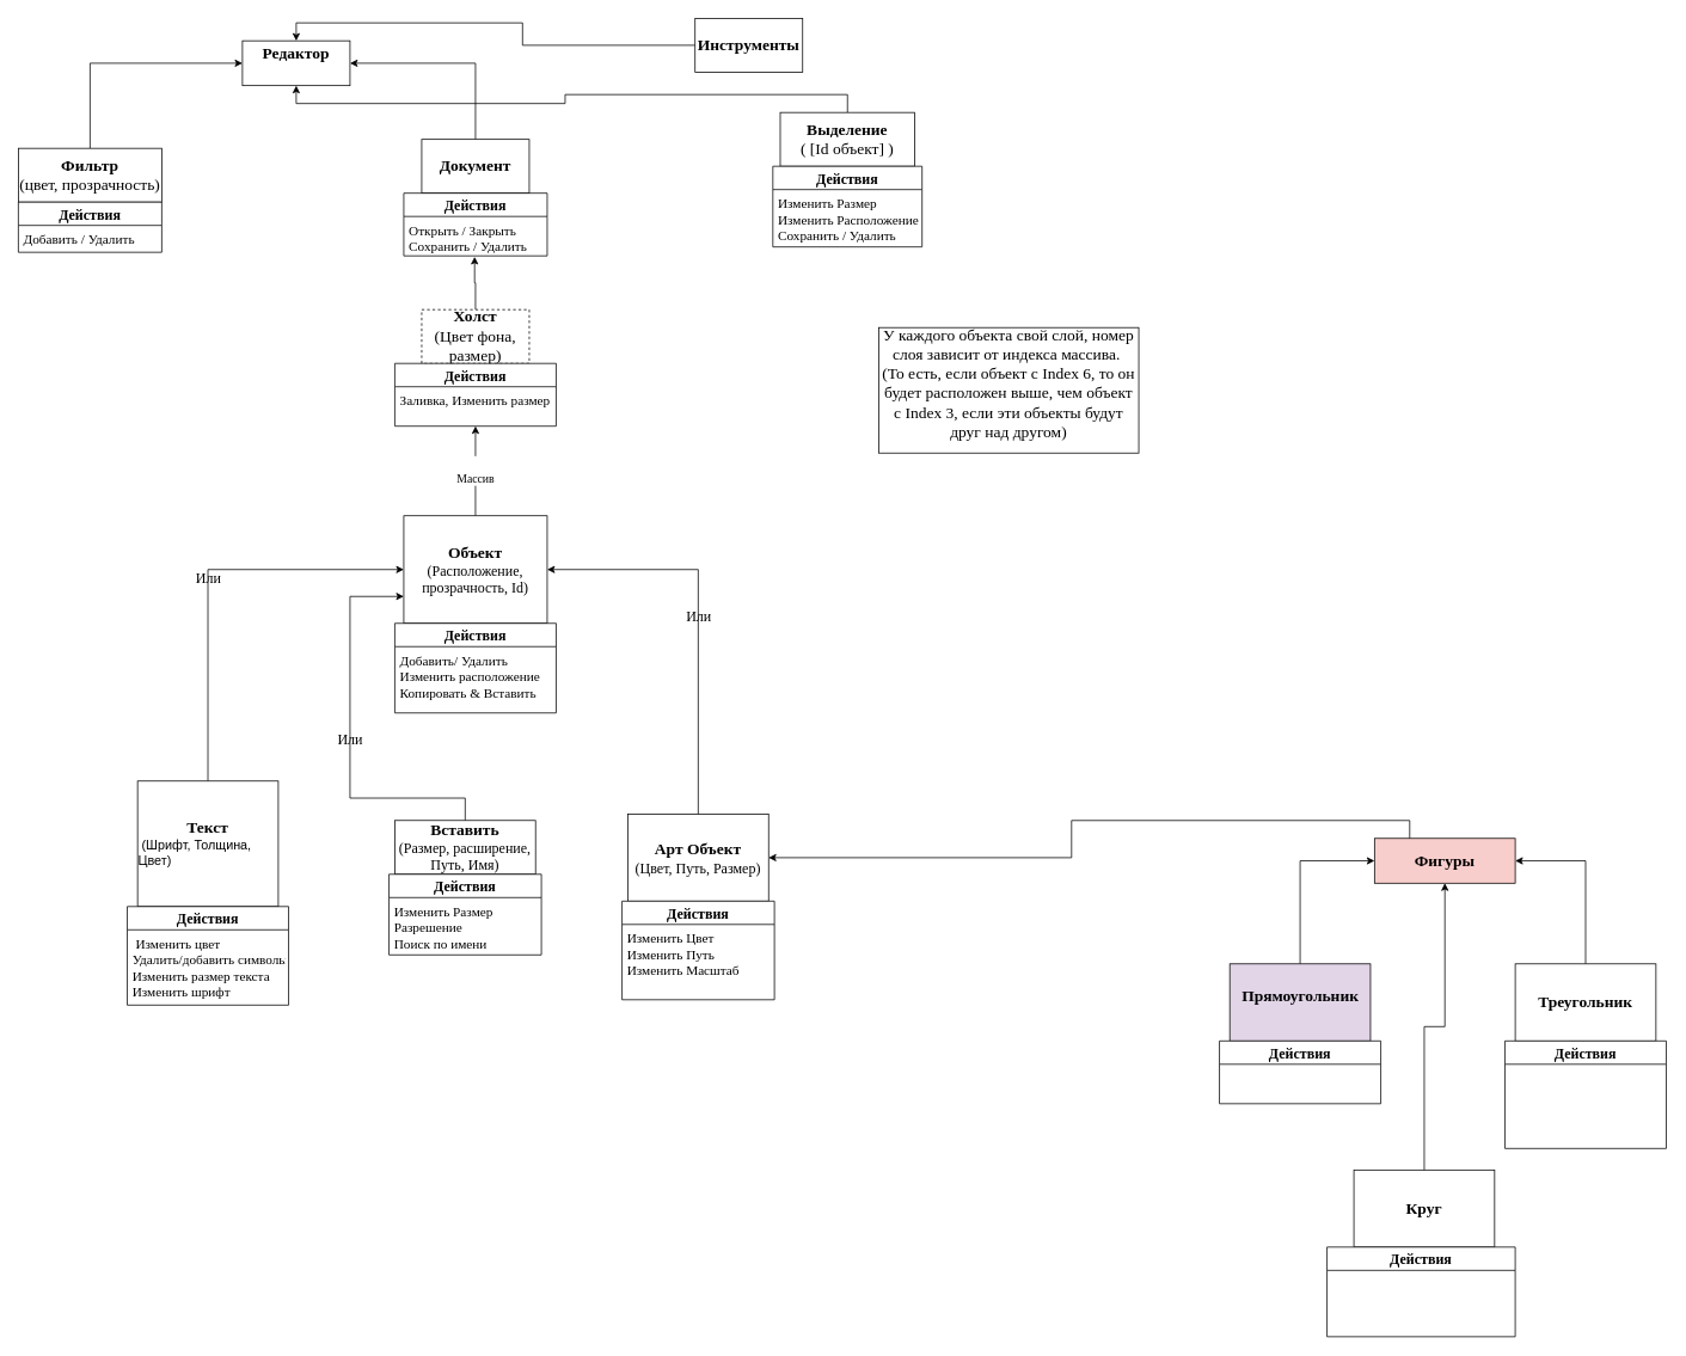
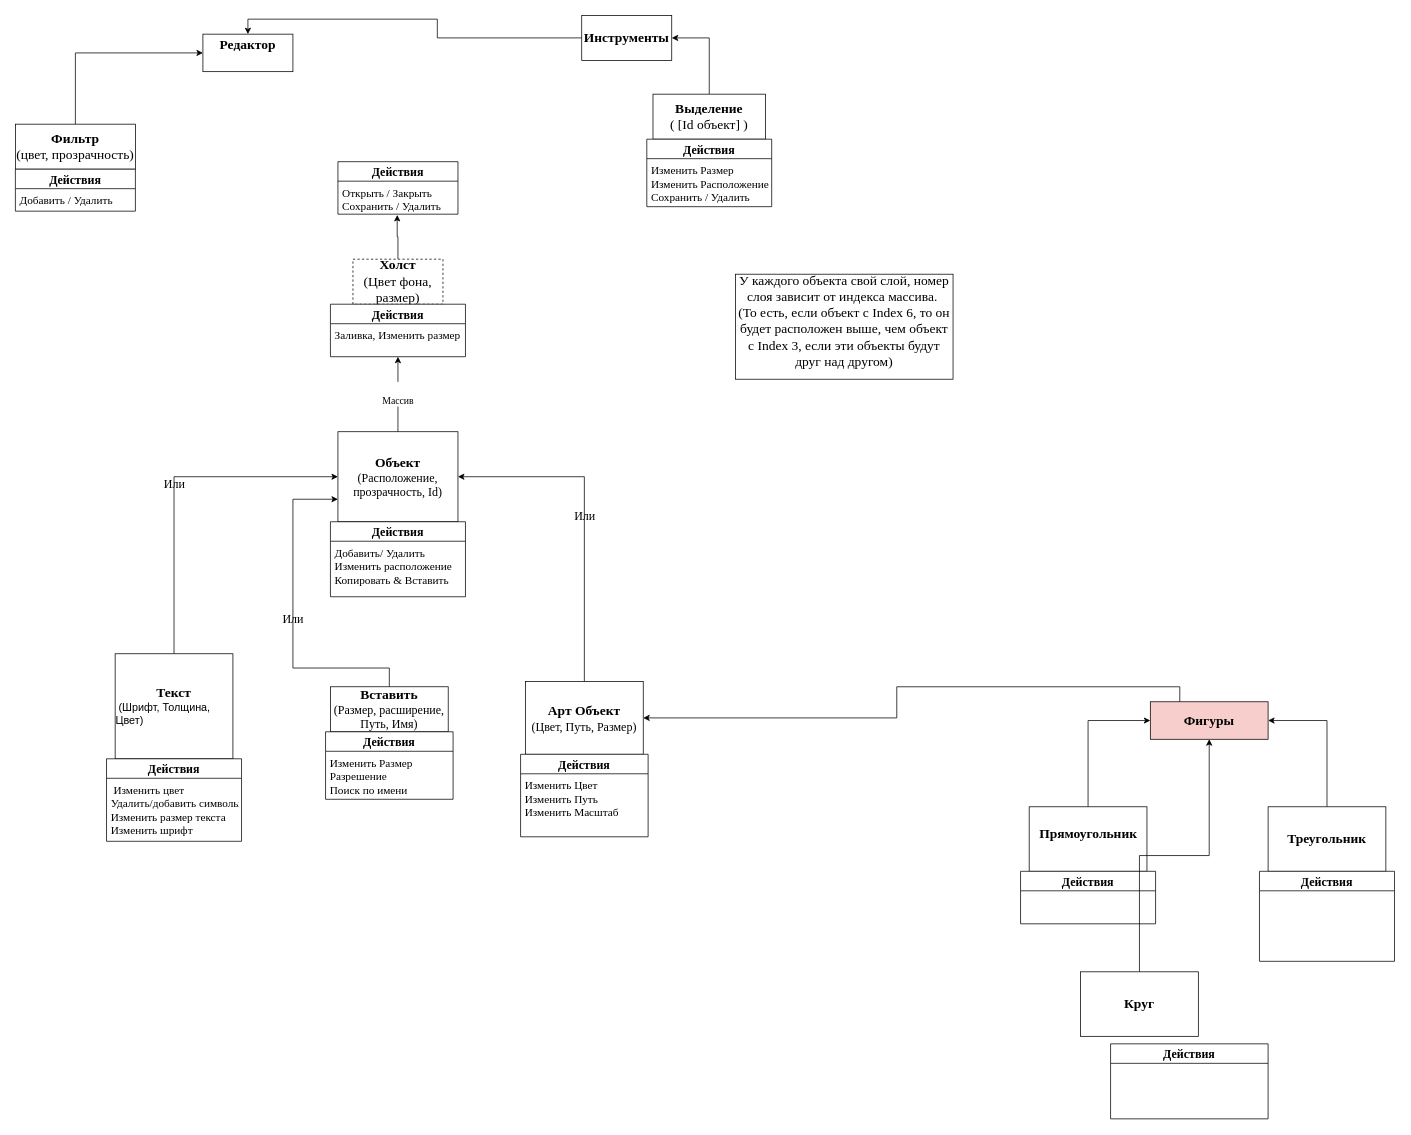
  <mxCell id="0" />
  <mxCell id="1" parent="0" />
  <mxCell id="2" value="&lt;font face=&quot;Times New Roman&quot; style=&quot;font-size: 18px;&quot;&gt;&lt;b&gt;Редактор&lt;br&gt;&lt;br&gt;&lt;/b&gt;&lt;/font&gt;" style="rounded=0;whiteSpace=wrap;html=1;" parent="1" vertex="1"><mxGeometry x="270" y="45" width="120" height="50" as="geometry" /></mxCell>
  <mxCell id="3" style="edgeStyle=orthogonalEdgeStyle;rounded=0;orthogonalLoop=1;jettySize=auto;html=1;exitX=0.5;exitY=0;exitDx=0;exitDy=0;entryX=0;entryY=0.5;entryDx=0;entryDy=0;fontFamily=Times New Roman;fontSize=16;" parent="1" source="4" target="2" edge="1"><mxGeometry relative="1" as="geometry" /></mxCell>
  <mxCell id="4" value="&lt;b&gt;Фильтр&lt;br&gt;&lt;/b&gt;(цвет, прозрачность)" style="rounded=0;whiteSpace=wrap;html=1;fontFamily=Times New Roman;fontSize=18;" parent="1" vertex="1"><mxGeometry x="20" y="165" width="160" height="60" as="geometry" /></mxCell>
  <mxCell id="5" value="Действия" style="swimlane;fontStyle=1;childLayout=stackLayout;horizontal=1;startSize=26;horizontalStack=0;resizeParent=1;resizeParentMax=0;resizeLast=0;collapsible=1;marginBottom=0;align=center;fontSize=16;fontFamily=Times New Roman;" parent="1" vertex="1"><mxGeometry x="20" y="225" width="160" height="56" as="geometry" /></mxCell>
  <mxCell id="6" value="Добавить / Удалить" style="text;strokeColor=none;fillColor=none;spacingLeft=4;spacingRight=4;overflow=hidden;rotatable=0;points=[[0,0.5],[1,0.5]];portConstraint=eastwest;fontSize=15;fontFamily=Times New Roman;" parent="5" vertex="1"><mxGeometry y="26" width="160" height="30" as="geometry" /></mxCell>
- <mxCell id="7" style="edgeStyle=orthogonalEdgeStyle;rounded=0;orthogonalLoop=1;jettySize=auto;html=1;exitX=0.5;exitY=0;exitDx=0;exitDy=0;entryX=1;entryY=0.5;entryDx=0;entryDy=0;fontFamily=Times New Roman;fontSize=16;" parent="1" source="8" target="2" edge="1"><mxGeometry relative="1" as="geometry" /></mxCell>
- <mxCell id="8" value="&lt;font face=&quot;Times New Roman&quot; style=&quot;font-size: 18px;&quot;&gt;&lt;b&gt;Документ&lt;/b&gt;&lt;br&gt;&lt;/font&gt;" style="rounded=0;whiteSpace=wrap;html=1;" parent="1" vertex="1"><mxGeometry x="470" y="155" width="120" height="60" as="geometry" /></mxCell>
  <mxCell id="9" value="Действия" style="swimlane;fontStyle=1;childLayout=stackLayout;horizontal=1;startSize=26;horizontalStack=0;resizeParent=1;resizeParentMax=0;resizeLast=0;collapsible=1;marginBottom=0;align=center;fontSize=16;fontFamily=Times New Roman;" parent="1" vertex="1"><mxGeometry x="450" y="215" width="160" height="70" as="geometry" /></mxCell>
  <mxCell id="10" value="Открыть / Закрыть&#10;Сохранить / Удалить" style="text;strokeColor=none;fillColor=none;spacingLeft=4;spacingRight=4;overflow=hidden;rotatable=0;points=[[0,0.5],[1,0.5]];portConstraint=eastwest;fontSize=15;fontFamily=Times New Roman;" parent="9" vertex="1"><mxGeometry y="26" width="160" height="44" as="geometry" /></mxCell>
  <mxCell id="11" style="edgeStyle=orthogonalEdgeStyle;rounded=0;orthogonalLoop=1;jettySize=auto;html=1;exitX=0.5;exitY=0;exitDx=0;exitDy=0;entryX=0.494;entryY=1.023;entryDx=0;entryDy=0;entryPerimeter=0;fontFamily=Times New Roman;fontSize=16;" parent="1" source="12" target="10" edge="1"><mxGeometry relative="1" as="geometry" /></mxCell>
  <mxCell id="12" value="&lt;font face=&quot;Times New Roman&quot; style=&quot;font-size: 18px;&quot;&gt;&lt;b&gt;Холст&lt;/b&gt;&lt;br&gt;(Цвет фона, размер)&lt;br&gt;&lt;/font&gt;" style="rounded=0;whiteSpace=wrap;html=1;dashed=1;" parent="1" vertex="1"><mxGeometry x="470" y="345" width="120" height="60" as="geometry" /></mxCell>
  <mxCell id="13" value="Действия" style="swimlane;fontStyle=1;childLayout=stackLayout;horizontal=1;startSize=26;horizontalStack=0;resizeParent=1;resizeParentMax=0;resizeLast=0;collapsible=1;marginBottom=0;align=center;fontSize=16;fontFamily=Times New Roman;" parent="1" vertex="1"><mxGeometry x="440" y="405" width="180" height="70" as="geometry" /></mxCell>
  <mxCell id="14" value="Заливка, Изменить размер" style="text;strokeColor=none;fillColor=none;spacingLeft=4;spacingRight=4;overflow=hidden;rotatable=0;points=[[0,0.5],[1,0.5]];portConstraint=eastwest;fontSize=15;fontFamily=Times New Roman;" parent="13" vertex="1"><mxGeometry y="26" width="180" height="44" as="geometry" /></mxCell>
  <mxCell id="15" value="&lt;br&gt;&lt;span style=&quot;color: rgb(0, 0, 0); font-family: &amp;quot;Times New Roman&amp;quot;; font-style: normal; font-variant-ligatures: normal; font-variant-caps: normal; font-weight: 400; letter-spacing: normal; orphans: 2; text-align: center; text-indent: 0px; text-transform: none; widows: 2; word-spacing: 0px; -webkit-text-stroke-width: 0px; background-color: rgb(255, 255, 255); text-decoration-thickness: initial; text-decoration-style: initial; text-decoration-color: initial; float: none; display: inline !important;&quot;&gt;&lt;font style=&quot;font-size: 13px; line-height: 0.9;&quot;&gt;Массив&lt;/font&gt;&lt;/span&gt;&lt;br&gt;" style="edgeStyle=orthogonalEdgeStyle;rounded=0;orthogonalLoop=1;jettySize=auto;html=1;exitX=0.5;exitY=0;exitDx=0;exitDy=0;entryX=0.5;entryY=1;entryDx=0;entryDy=0;entryPerimeter=0;fontFamily=Times New Roman;fontSize=14;" parent="1" source="16" target="14" edge="1"><mxGeometry relative="1" as="geometry" /></mxCell>
  <mxCell id="16" value="&lt;font face=&quot;Times New Roman&quot; style=&quot;&quot;&gt;&lt;b&gt;&lt;span style=&quot;font-size: 18px;&quot;&gt;Объект&lt;/span&gt;&lt;br&gt;&lt;/b&gt;&lt;font style=&quot;font-size: 16px;&quot;&gt;(Расположение, прозрачность, Id)&lt;/font&gt;&lt;br&gt;&lt;/font&gt;" style="rounded=0;whiteSpace=wrap;html=1;" parent="1" vertex="1"><mxGeometry x="450" y="575" width="160" height="120" as="geometry" /></mxCell>
  <mxCell id="17" value="Действия" style="swimlane;fontStyle=1;childLayout=stackLayout;horizontal=1;startSize=26;horizontalStack=0;resizeParent=1;resizeParentMax=0;resizeLast=0;collapsible=1;marginBottom=0;align=center;fontSize=16;fontFamily=Times New Roman;" parent="1" vertex="1"><mxGeometry x="440" y="695" width="180" height="100" as="geometry" /></mxCell>
  <mxCell id="18" value="Добавить/ Удалить​ &#10;Изменить расположение​&#10;​Копировать &amp; Вставить " style="text;strokeColor=none;fillColor=none;spacingLeft=4;spacingRight=4;overflow=hidden;rotatable=0;points=[[0,0.5],[1,0.5]];portConstraint=eastwest;fontSize=15;fontFamily=Times New Roman;" parent="17" vertex="1"><mxGeometry y="26" width="180" height="74" as="geometry" /></mxCell>
  <mxCell id="19" value="&lt;font style=&quot;font-size: 16px;&quot;&gt;Или&lt;/font&gt;" style="edgeStyle=orthogonalEdgeStyle;rounded=0;orthogonalLoop=1;jettySize=auto;html=1;exitX=0.5;exitY=0;exitDx=0;exitDy=0;entryX=0;entryY=0.5;entryDx=0;entryDy=0;labelBackgroundColor=none;fontFamily=Times New Roman;fontSize=14;" parent="1" source="20" target="16" edge="1"><mxGeometry relative="1" as="geometry" /></mxCell>
  <mxCell id="20" value="&lt;span style=&quot;font-family: &amp;quot;Times New Roman&amp;quot;; font-weight: bold; font-size: 18px;&quot;&gt;Текст&lt;/span&gt;&lt;br&gt;&lt;div style=&quot;text-align: left;&quot;&gt;&lt;span style=&quot;background-color: initial; font-size: 14.4px;&quot;&gt;&lt;font face=&quot;Arial, Arial_EmbeddedFont, Arial_MSFontService, sans-serif&quot;&gt;&amp;nbsp;(Шрифт, Толщина, Цвет)&lt;/font&gt;&lt;/span&gt;&lt;/div&gt;" style="rounded=0;whiteSpace=wrap;html=1;" parent="1" vertex="1"><mxGeometry x="153" y="871" width="157" height="140" as="geometry" /></mxCell>
  <mxCell id="21" value="Действия" style="swimlane;fontStyle=1;childLayout=stackLayout;horizontal=1;startSize=26;horizontalStack=0;resizeParent=1;resizeParentMax=0;resizeLast=0;collapsible=1;marginBottom=0;align=center;fontSize=16;fontFamily=Times New Roman;" parent="1" vertex="1"><mxGeometry x="141.5" y="1011" width="180" height="110" as="geometry" /></mxCell>
  <mxCell id="22" value="​ Изменить цвет​&#10;Удалить/добавить символы​&#10;Изменить размер текста​&#10;Изменить шрифт" style="text;strokeColor=none;fillColor=none;spacingLeft=4;spacingRight=4;overflow=hidden;rotatable=0;points=[[0,0.5],[1,0.5]];portConstraint=eastwest;fontSize=15;fontFamily=Times New Roman;" parent="21" vertex="1"><mxGeometry y="26" width="180" height="84" as="geometry" /></mxCell>
  <mxCell id="23" value="&lt;font style=&quot;font-size: 16px;&quot;&gt;Или&lt;/font&gt;" style="edgeStyle=orthogonalEdgeStyle;rounded=0;orthogonalLoop=1;jettySize=auto;html=1;exitX=0.5;exitY=0;exitDx=0;exitDy=0;labelBackgroundColor=none;fontFamily=Times New Roman;fontSize=14;entryX=0;entryY=0.75;entryDx=0;entryDy=0;" parent="1" source="24" target="16" edge="1"><mxGeometry relative="1" as="geometry"><mxPoint x="390" y="865" as="targetPoint" /><Array as="points"><mxPoint x="519" y="890" /><mxPoint x="390" y="890" /><mxPoint x="390" y="665" /></Array></mxGeometry></mxCell>
  <mxCell id="24" value="&lt;font face=&quot;Times New Roman&quot; style=&quot;&quot;&gt;&lt;b&gt;&lt;span style=&quot;font-size: 18px;&quot;&gt;Вставить&lt;br&gt;&lt;/span&gt;&lt;/b&gt;&lt;/font&gt;&lt;font face=&quot;Times New Roman&quot; style=&quot;&quot;&gt;&lt;font style=&quot;font-size: 16px;&quot;&gt;(Размер, расширение, Путь, Имя)&lt;/font&gt;&lt;br&gt;&lt;/font&gt;" style="rounded=0;whiteSpace=wrap;html=1;" parent="1" vertex="1"><mxGeometry x="440" y="915" width="157" height="60" as="geometry" /></mxCell>
  <mxCell id="25" value="&lt;font style=&quot;font-size: 16px;&quot;&gt;Или&lt;/font&gt;" style="edgeStyle=orthogonalEdgeStyle;rounded=0;orthogonalLoop=1;jettySize=auto;html=1;exitX=0.5;exitY=0;exitDx=0;exitDy=0;entryX=1;entryY=0.5;entryDx=0;entryDy=0;labelBackgroundColor=none;fontFamily=Times New Roman;fontSize=14;" parent="1" source="26" target="16" edge="1"><mxGeometry relative="1" as="geometry" /></mxCell>
  <mxCell id="26" value="&lt;font face=&quot;Times New Roman&quot; style=&quot;&quot;&gt;&lt;span style=&quot;font-size: 18px;&quot;&gt;&lt;b&gt;Арт Объект&lt;br&gt;&lt;/b&gt;&lt;/span&gt;&lt;/font&gt;&lt;font face=&quot;Times New Roman&quot; style=&quot;&quot;&gt;&lt;span style=&quot;font-size: 16px;&quot;&gt;(Цвет, Путь, Размер)&lt;/span&gt;&lt;br&gt;&lt;/font&gt;" style="rounded=0;whiteSpace=wrap;html=1;" parent="1" vertex="1"><mxGeometry x="700" y="908" width="157" height="97" as="geometry" /></mxCell>
  <mxCell id="27" style="edgeStyle=orthogonalEdgeStyle;rounded=0;orthogonalLoop=1;jettySize=auto;html=1;exitX=0.5;exitY=0;exitDx=0;exitDy=0;entryX=0;entryY=0.5;entryDx=0;entryDy=0;" parent="1" source="28" target="39" edge="1"><mxGeometry relative="1" as="geometry" /></mxCell>
- <mxCell id="28" value="&lt;font face=&quot;Times New Roman&quot; style=&quot;&quot;&gt;&lt;span style=&quot;font-size: 18px;&quot;&gt;&lt;b&gt;Прямоугольник&lt;br&gt;&lt;/b&gt;&lt;/span&gt;&lt;br&gt;&lt;/font&gt;" style="rounded=0;whiteSpace=wrap;html=1;fillColor=#e1d5e7;" parent="1" vertex="1"><mxGeometry x="1371.5" y="1075" width="157" height="86" as="geometry" /></mxCell>
+ <mxCell id="28" value="&lt;font face=&quot;Times New Roman&quot; style=&quot;&quot;&gt;&lt;span style=&quot;font-size: 18px;&quot;&gt;&lt;b&gt;Прямоугольник&lt;br&gt;&lt;/b&gt;&lt;/span&gt;&lt;br&gt;&lt;/font&gt;" style="rounded=0;whiteSpace=wrap;html=1;" parent="1" vertex="1"><mxGeometry x="1371.5" y="1075" width="157" height="86" as="geometry" /></mxCell>
  <mxCell id="29" value="Действия" style="swimlane;fontStyle=1;childLayout=stackLayout;horizontal=1;startSize=26;horizontalStack=0;resizeParent=1;resizeParentMax=0;resizeLast=0;collapsible=1;marginBottom=0;align=center;fontSize=16;fontFamily=Times New Roman;" parent="1" vertex="1"><mxGeometry x="1360" y="1161" width="180" height="70" as="geometry" /></mxCell>
  <mxCell id="30" style="edgeStyle=orthogonalEdgeStyle;rounded=0;orthogonalLoop=1;jettySize=auto;html=1;exitX=0.5;exitY=0;exitDx=0;exitDy=0;entryX=1;entryY=0.5;entryDx=0;entryDy=0;" parent="1" source="31" target="39" edge="1"><mxGeometry relative="1" as="geometry" /></mxCell>
  <mxCell id="31" value="&lt;font face=&quot;Times New Roman&quot; style=&quot;&quot;&gt;&lt;span style=&quot;font-size: 18px;&quot;&gt;&lt;b&gt;Треугольник&lt;/b&gt;&lt;/span&gt;&lt;br&gt;&lt;/font&gt;" style="rounded=0;whiteSpace=wrap;html=1;" parent="1" vertex="1"><mxGeometry x="1690" y="1075" width="157" height="86" as="geometry" /></mxCell>
  <mxCell id="32" value="Действия" style="swimlane;fontStyle=1;childLayout=stackLayout;horizontal=1;startSize=26;horizontalStack=0;resizeParent=1;resizeParentMax=0;resizeLast=0;collapsible=1;marginBottom=0;align=center;fontSize=16;fontFamily=Times New Roman;" parent="1" vertex="1"><mxGeometry x="1678.5" y="1161" width="180" height="120" as="geometry" /></mxCell>
  <mxCell id="33" style="edgeStyle=orthogonalEdgeStyle;rounded=0;orthogonalLoop=1;jettySize=auto;html=1;exitX=0.5;exitY=0;exitDx=0;exitDy=0;" parent="1" source="34" target="39" edge="1"><mxGeometry relative="1" as="geometry" /></mxCell>
- <mxCell id="34" value="&lt;font face=&quot;Times New Roman&quot; style=&quot;&quot;&gt;&lt;span style=&quot;font-size: 18px;&quot;&gt;&lt;b&gt;Круг&lt;/b&gt;&lt;/span&gt;&lt;br&gt;&lt;/font&gt;" style="rounded=0;whiteSpace=wrap;html=1;" parent="1" vertex="1"><mxGeometry x="1510" y="1305" width="157" height="86" as="geometry" /></mxCell>
+ <mxCell id="34" value="&lt;font face=&quot;Times New Roman&quot; style=&quot;&quot;&gt;&lt;span style=&quot;font-size: 18px;&quot;&gt;&lt;b&gt;Круг&lt;/b&gt;&lt;/span&gt;&lt;br&gt;&lt;/font&gt;" style="rounded=0;whiteSpace=wrap;html=1;" parent="1" vertex="1"><mxGeometry x="1440" y="1295" width="157" height="86" as="geometry" /></mxCell>
  <mxCell id="35" value="Действия" style="swimlane;fontStyle=1;childLayout=stackLayout;horizontal=1;startSize=26;horizontalStack=0;resizeParent=1;resizeParentMax=0;resizeLast=0;collapsible=1;marginBottom=0;align=center;fontSize=16;fontFamily=Times New Roman;" parent="1" vertex="1"><mxGeometry x="1480" y="1391" width="210" height="100" as="geometry" /></mxCell>
  <mxCell id="36" value="Действия" style="swimlane;fontStyle=1;childLayout=stackLayout;horizontal=1;startSize=26;horizontalStack=0;resizeParent=1;resizeParentMax=0;resizeLast=0;collapsible=1;marginBottom=0;align=center;fontSize=16;fontFamily=Times New Roman;" parent="1" vertex="1"><mxGeometry x="433.5" y="975" width="170" height="90" as="geometry" /></mxCell>
  <mxCell id="37" value="Изменить Размер&#10;Разрешение&#10;Поиск по имени" style="text;strokeColor=none;fillColor=none;spacingLeft=4;spacingRight=4;overflow=hidden;rotatable=0;points=[[0,0.5],[1,0.5]];portConstraint=eastwest;fontSize=15;fontFamily=Times New Roman;" parent="36" vertex="1"><mxGeometry y="26" width="170" height="64" as="geometry" /></mxCell>
  <mxCell id="38" style="edgeStyle=orthogonalEdgeStyle;rounded=0;orthogonalLoop=1;jettySize=auto;html=1;exitX=0.25;exitY=0;exitDx=0;exitDy=0;entryX=1;entryY=0.5;entryDx=0;entryDy=0;" parent="1" source="39" target="26" edge="1"><mxGeometry relative="1" as="geometry" /></mxCell>
  <mxCell id="39" value="&lt;font face=&quot;Times New Roman&quot; style=&quot;&quot;&gt;&lt;span style=&quot;font-size: 18px;&quot;&gt;&lt;b&gt;Фигуры&lt;/b&gt;&lt;/span&gt;&lt;/font&gt;&lt;font face=&quot;Times New Roman&quot; style=&quot;&quot;&gt;&lt;br&gt;&lt;/font&gt;" style="rounded=0;whiteSpace=wrap;html=1;fillColor=#f8cecc;" parent="1" vertex="1"><mxGeometry x="1533" y="935" width="157" height="50" as="geometry" /></mxCell>
  <mxCell id="40" value="Действия" style="swimlane;fontStyle=1;childLayout=stackLayout;horizontal=1;startSize=26;horizontalStack=0;resizeParent=1;resizeParentMax=0;resizeLast=0;collapsible=1;marginBottom=0;align=center;fontSize=16;fontFamily=Times New Roman;" parent="1" vertex="1"><mxGeometry x="693.5" y="1005" width="170" height="110" as="geometry" /></mxCell>
  <mxCell id="41" value="Изменить Цвет&#10;Изменить Путь&#10;Изменить Масштаб" style="text;strokeColor=none;fillColor=none;spacingLeft=4;spacingRight=4;overflow=hidden;rotatable=0;points=[[0,0.5],[1,0.5]];portConstraint=eastwest;fontSize=15;fontFamily=Times New Roman;" parent="40" vertex="1"><mxGeometry y="26" width="170" height="84" as="geometry" /></mxCell>
  <mxCell id="42" value="&lt;font face=&quot;Times New Roman&quot; style=&quot;&quot;&gt;&lt;span style=&quot;font-size: 18px;&quot;&gt;У каждого объекта свой слой, номер слоя зависит от индекса массива.&amp;nbsp;&lt;br&gt;&lt;/span&gt;&lt;font style=&quot;font-size: 18px;&quot;&gt;(То есть, если объект с Index 6, то он будет расположен выше, чем объект с Index 3, если эти объекты будут друг над другом)&lt;/font&gt;&lt;br&gt;&lt;br&gt;&lt;/font&gt;" style="rounded=0;whiteSpace=wrap;html=1;" parent="1" vertex="1"><mxGeometry x="980" y="365" width="290" height="140" as="geometry" /></mxCell>
  <mxCell id="43" style="edgeStyle=orthogonalEdgeStyle;rounded=0;orthogonalLoop=1;jettySize=auto;html=1;exitX=0;exitY=0.5;exitDx=0;exitDy=0;entryX=0.5;entryY=0;entryDx=0;entryDy=0;" parent="1" source="44" target="2" edge="1"><mxGeometry relative="1" as="geometry" /></mxCell>
  <mxCell id="44" value="&lt;font face=&quot;Times New Roman&quot; style=&quot;font-size: 18px;&quot;&gt;&lt;b&gt;Инструменты&lt;/b&gt;&lt;br&gt;&lt;/font&gt;" style="rounded=0;whiteSpace=wrap;html=1;" parent="1" vertex="1"><mxGeometry x="775" y="20" width="120" height="60" as="geometry" /></mxCell>
- <mxCell id="45" style="edgeStyle=orthogonalEdgeStyle;rounded=0;orthogonalLoop=1;jettySize=auto;html=1;exitX=0.5;exitY=0;exitDx=0;exitDy=0;" parent="1" source="46" target="2" edge="1"><mxGeometry relative="1" as="geometry" /></mxCell>
+ <mxCell id="45" style="edgeStyle=orthogonalEdgeStyle;rounded=0;orthogonalLoop=1;jettySize=auto;html=1;exitX=0.5;exitY=0;exitDx=0;exitDy=0;entryX=1;entryY=0.5;entryDx=0;entryDy=0;" parent="1" source="46" target="44" edge="1"><mxGeometry relative="1" as="geometry" /></mxCell>
  <mxCell id="46" value="&lt;font face=&quot;Times New Roman&quot; style=&quot;font-size: 18px;&quot;&gt;&lt;b&gt;Выделение&lt;br&gt;&lt;/b&gt;( [Id объект] )&lt;br&gt;&lt;/font&gt;" style="rounded=0;whiteSpace=wrap;html=1;" parent="1" vertex="1"><mxGeometry x="870" y="125" width="150" height="60" as="geometry" /></mxCell>
  <mxCell id="47" value="Действия" style="swimlane;fontStyle=1;childLayout=stackLayout;horizontal=1;startSize=26;horizontalStack=0;resizeParent=1;resizeParentMax=0;resizeLast=0;collapsible=1;marginBottom=0;align=center;fontSize=16;fontFamily=Times New Roman;" parent="1" vertex="1"><mxGeometry x="861.75" y="185" width="166.5" height="90" as="geometry" /></mxCell>
  <mxCell id="48" value="Изменить Размер&#10;Изменить Расположение&#10;Сохранить / Удалить&#10;" style="text;strokeColor=none;fillColor=none;spacingLeft=4;spacingRight=4;overflow=hidden;rotatable=0;points=[[0,0.5],[1,0.5]];portConstraint=eastwest;fontSize=15;fontFamily=Times New Roman;" parent="47" vertex="1"><mxGeometry y="26" width="166.5" height="64" as="geometry" /></mxCell>
